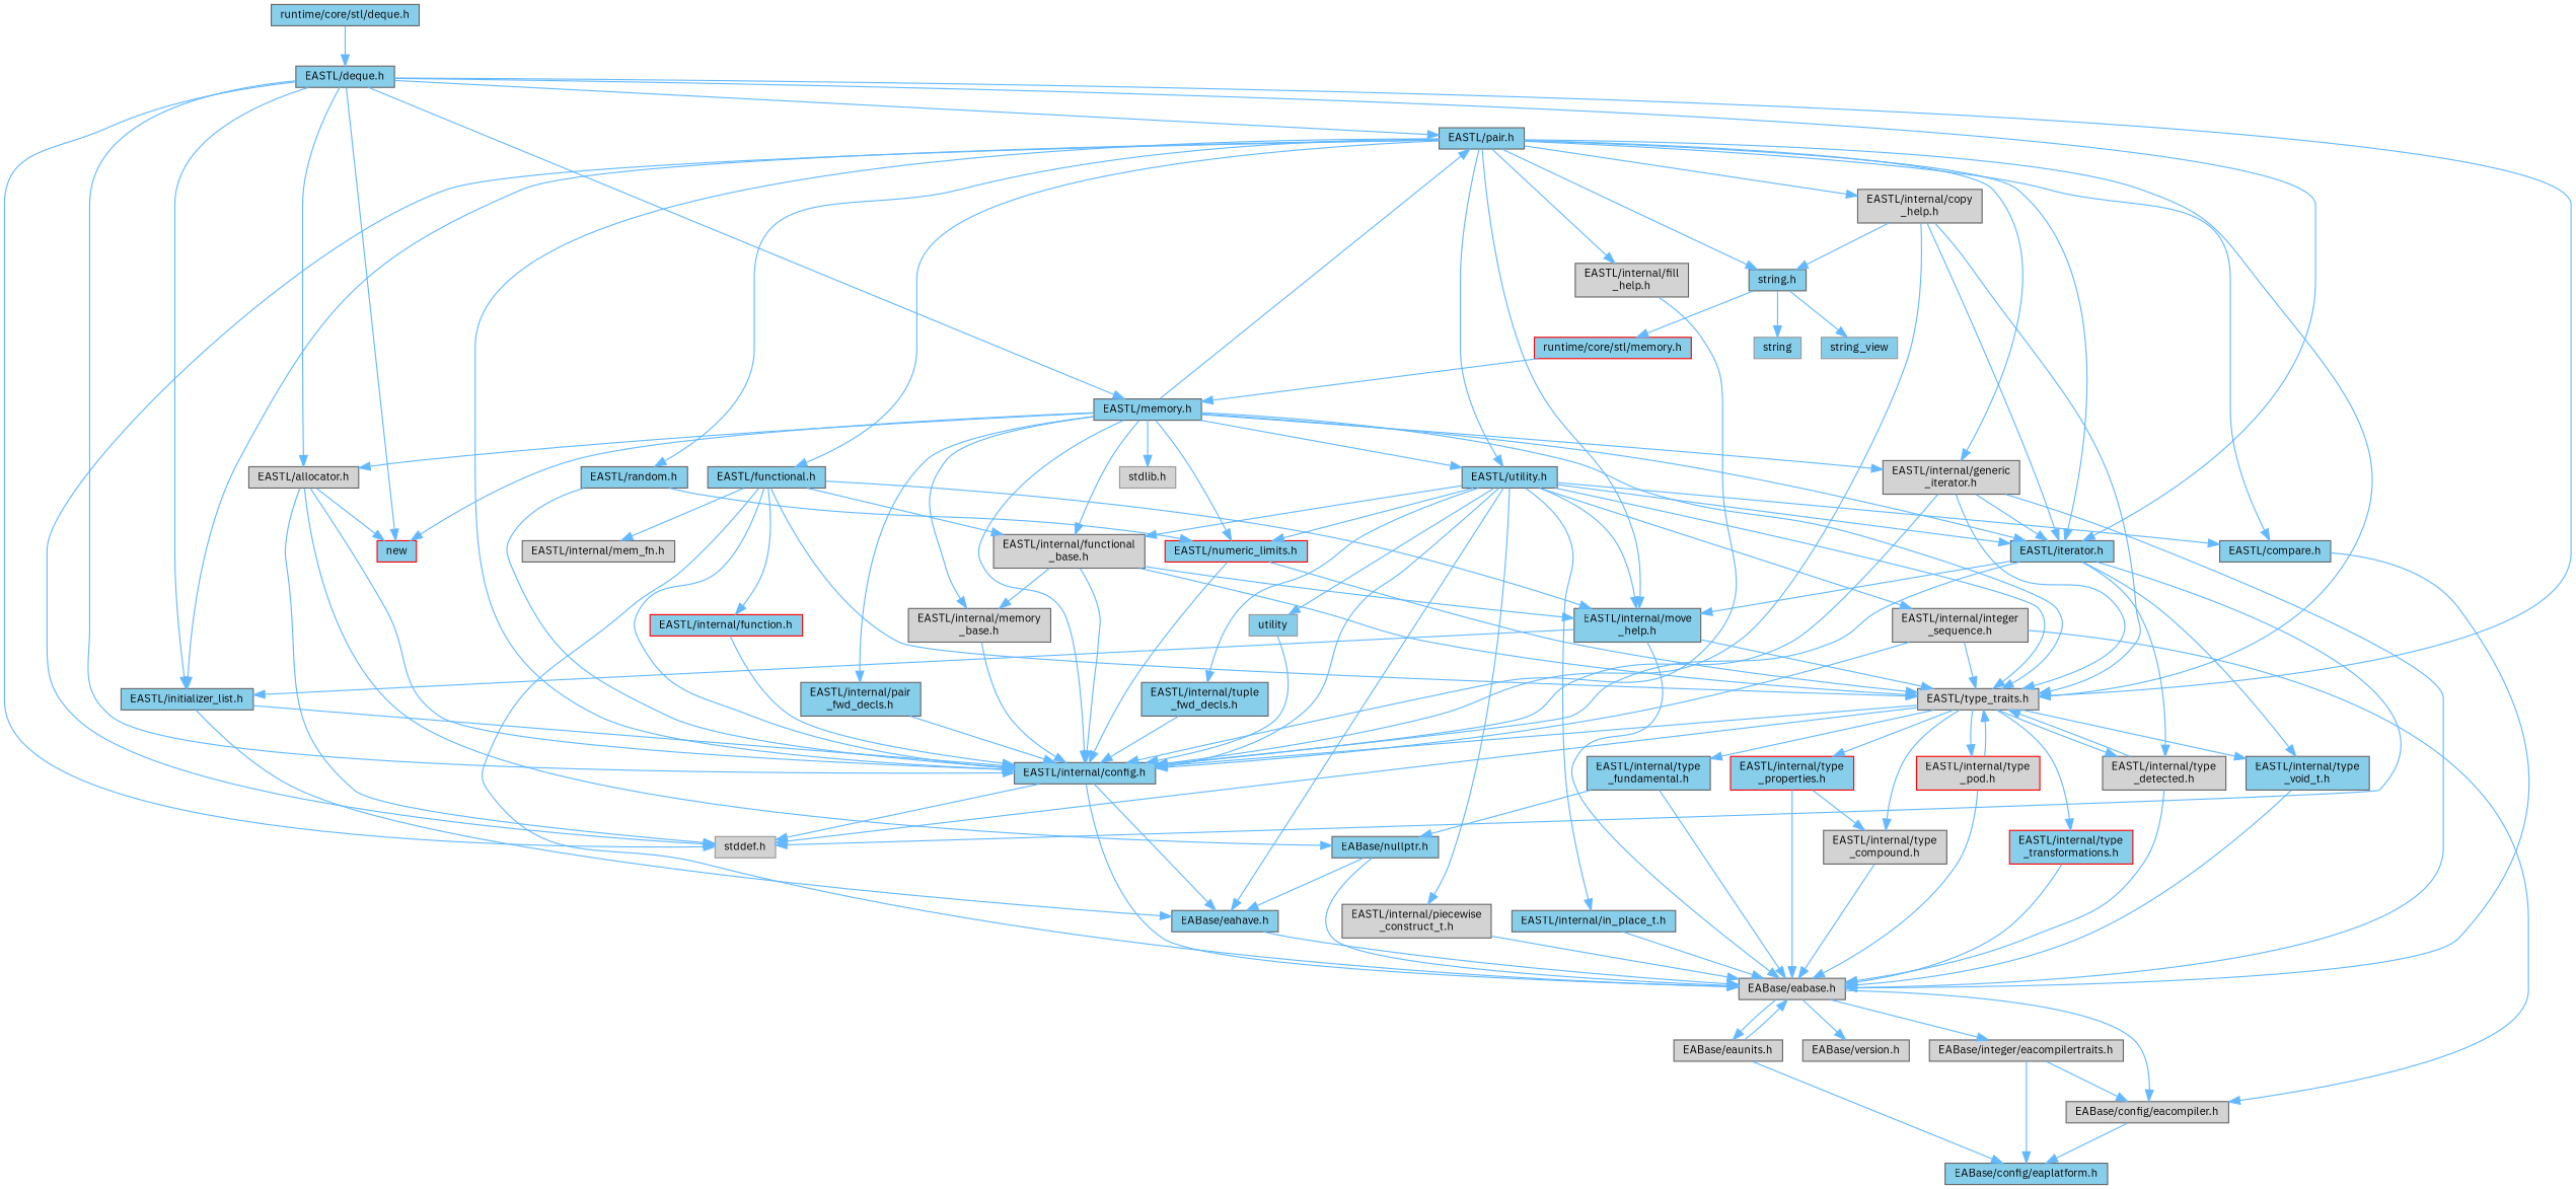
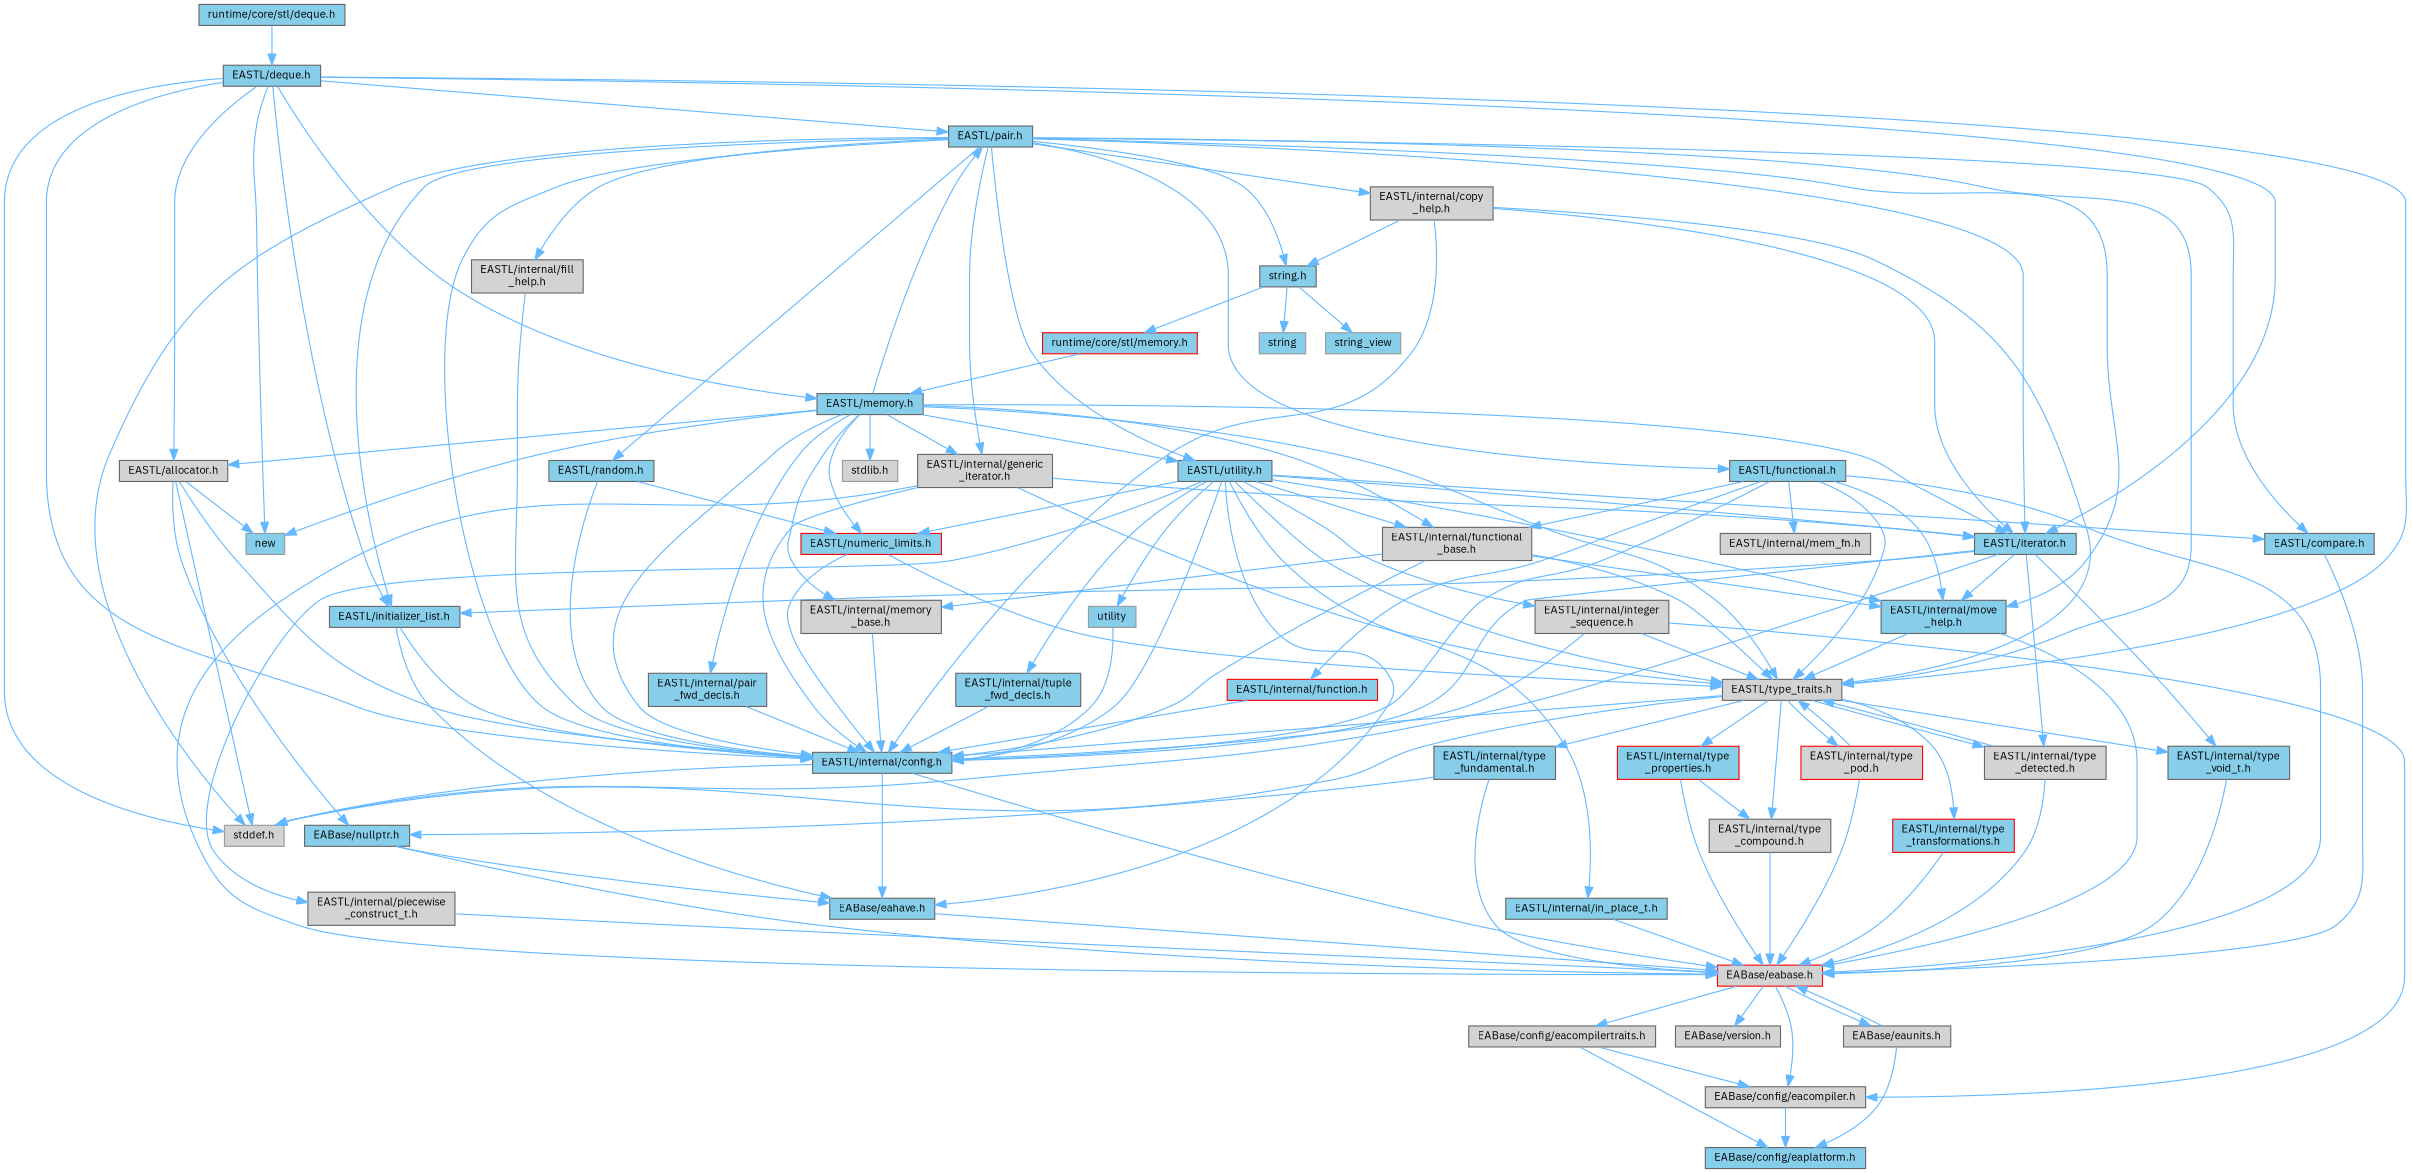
  digraph {
    fontname="IBM Plex Sans"
    node [color=grey40 fillcolor=skyblue fontname="IBM Plex Sans" fontsize=10 shape=box style=filled]
    edge [color=steelblue1 fontname="IBM Plex Sans" fontsize=10 labelfontname=Helvetica labelfontsize=10 style=solid]
    n1 [color=gray40 fontcolor=black height=0.2 label="runtime/core/stl/deque.h" width=0.4]
    n2 [height=0.2 label="EASTL/deque.h" width=0.4]
    n3 [height=0.2 label="EASTL/internal/config.h" width=0.4]
    n4 [color=grey60 fillcolor=lightgrey height=0.2 label="stddef.h" width=0.4]
    n5 [fillcolor=lightgrey height=0.2 label="EASTL/allocator.h" width=0.4]
-   n6 [color=red height=0.2 label=new width=0.4]
+   n6 [color=grey60 height=0.2 label=new width=0.4]
    n7 [height=0.2 label="EASTL/pair.h" width=0.4]
    n8 [fillcolor=lightgrey height=0.2 label="EASTL/type_traits.h" width=0.4]
    n9 [height=0.2 label="EASTL/iterator.h" width=0.4]
    n10 [height=0.2 label="EASTL/initializer_list.h" width=0.4]
    n11 [height=0.2 label="EASTL/memory.h" width=0.4]
-   n12 [fillcolor=lightgrey height=0.2 label="EABase/eabase.h" width=0.4]
+   n12 [color=red fillcolor=lightgrey height=0.2 label="EABase/eabase.h" width=0.4]
    n13 [height=0.2 label="EABase/eahave.h" width=0.4]
    n14 [height=0.2 label="EABase/nullptr.h" width=0.4]
    n15 [height=0.2 label="EASTL/internal/move\l_help.h" width=0.4]
    n16 [fillcolor=lightgrey height=0.2 label="EASTL/internal/copy\l_help.h" width=0.4]
    n17 [height=0.2 label="string.h" width=0.4]
    n18 [fillcolor=lightgrey height=0.2 label="EASTL/internal/generic\l_iterator.h" width=0.4]
    n19 [height=0.2 label="EASTL/utility.h" width=0.4]
    n20 [height=0.2 label="EASTL/compare.h" width=0.4]
    n21 [fillcolor=lightgrey height=0.2 label="EASTL/internal/fill\l_help.h" width=0.4]
    n22 [height=0.2 label="EASTL/functional.h" width=0.4]
    n23 [height=0.2 label="EASTL/random.h" width=0.4]
    n24 [height=0.2 label="EASTL/internal/type\l_fundamental.h" width=0.4]
    n25 [color=red height=0.2 label="EASTL/internal/type\l_transformations.h" width=0.4]
    n26 [height=0.2 label="EASTL/internal/type\l_void_t.h" width=0.4]
    n27 [color=red height=0.2 label="EASTL/internal/type\l_properties.h" width=0.4]
    n28 [fillcolor=lightgrey height=0.2 label="EASTL/internal/type\l_compound.h" width=0.4]
    n29 [color=red fillcolor=lightgrey height=0.2 label="EASTL/internal/type\l_pod.h" width=0.4]
    n30 [fillcolor=lightgrey height=0.2 label="EASTL/internal/type\l_detected.h" width=0.4]
    n31 [fillcolor=lightgrey height=0.2 label="EASTL/internal/memory\l_base.h" width=0.4]
    n32 [height=0.2 label="EASTL/internal/pair\l_fwd_decls.h" width=0.4]
    n33 [fillcolor=lightgrey height=0.2 label="EASTL/internal/functional\l_base.h" width=0.4]
    n34 [color=red height=0.2 label="EASTL/numeric_limits.h" width=0.4]
    n35 [color=grey60 fillcolor=lightgrey height=0.2 label="stdlib.h" width=0.4]
    n36 [fillcolor=lightgrey height=0.2 label="EABase/config/eacompiler.h" width=0.4]
-   n37 [fillcolor=lightgrey height=0.2 label="EABase/integer/eacompilertraits.h" width=0.4]
+   n37 [fillcolor=lightgrey height=0.2 label="EABase/config/eacompilertraits.h" width=0.4]
    n38 [fillcolor=lightgrey height=0.2 label="EABase/version.h" width=0.4]
    n39 [fillcolor=lightgrey height=0.2 label="EABase/eaunits.h" width=0.4]
    n40 [height=0.2 label="EABase/config/eaplatform.h" width=0.4]
    n41 [color=grey60 height=0.2 label=string width=0.4]
    n42 [color=grey60 height=0.2 label=string_view width=0.4]
    n43 [color=red height=0.2 label="runtime/core/stl/memory.h" width=0.4]
    n44 [fillcolor=lightgrey height=0.2 label="EASTL/internal/integer\l_sequence.h" width=0.4]
    n45 [height=0.2 label="EASTL/internal/tuple\l_fwd_decls.h" width=0.4]
    n46 [height=0.2 label="EASTL/internal/in_place_t.h" width=0.4]
    n47 [fillcolor=lightgrey height=0.2 label="EASTL/internal/piecewise\l_construct_t.h" width=0.4]
    n48 [color=grey60 height=0.2 label=utility width=0.4]
    n49 [fillcolor=lightgrey height=0.2 label="EASTL/internal/mem_fn.h" width=0.4]
    n50 [color=red height=0.2 label="EASTL/internal/function.h" width=0.4]
    n1 -> n2
    n2 -> n3
    n2 -> n4
    n2 -> n5
    n2 -> n6
    n2 -> n7
    n2 -> n8
    n2 -> n9
    n2 -> n10
    n2 -> n11
    n3 -> n4
    n3 -> n12
    n3 -> n13
    n5 -> n3
    n5 -> n4
    n5 -> n6
    n5 -> n14
    n7 -> n3
    n7 -> n4
    n7 -> n8
    n7 -> n9
    n7 -> n10
    n7 -> n15
    n7 -> n16
    n7 -> n17
    n7 -> n18
    n7 -> n19
    n7 -> n20
    n7 -> n21
    n7 -> n22
    n7 -> n23
    n8 -> n3
    n8 -> n4
    n8 -> n24
    n8 -> n25
    n8 -> n26
    n8 -> n27
    n8 -> n28
    n8 -> n29
    n8 -> n30
    n9 -> n3
    n9 -> n4
-   n15 -> n10
+   n9 -> n10
    n9 -> n15
    n9 -> n26
    n9 -> n30
    n10 -> n3
    n10 -> n13
    n11 -> n3
    n11 -> n5
    n11 -> n6
    n11 -> n7
    n11 -> n8
    n11 -> n9
    n11 -> n18
    n11 -> n19
    n11 -> n31
    n11 -> n32
    n11 -> n33
    n11 -> n34
    n11 -> n35
    n12 -> n36
    n12 -> n37
    n12 -> n38
    n12 -> n39
    n13 -> n12
    n14 -> n12
    n14 -> n13
    n15 -> n8
    n15 -> n12
    n16 -> n3
    n16 -> n8
    n16 -> n9
    n16 -> n17
    n17 -> n41
    n17 -> n42
    n17 -> n43
    n18 -> n3
    n18 -> n8
    n18 -> n9
    n18 -> n12
    n19 -> n3
    n19 -> n8
    n19 -> n9
    n19 -> n13
    n19 -> n15
    n19 -> n20
    n19 -> n33
    n19 -> n34
    n19 -> n44
    n19 -> n45
    n19 -> n46
    n19 -> n47
    n19 -> n48
    n20 -> n12
    n21 -> n3
    n22 -> n3
    n22 -> n8
    n22 -> n12
    n22 -> n15
    n22 -> n33
    n22 -> n49
    n22 -> n50
    n23 -> n3
    n23 -> n34
    n24 -> n12
    n24 -> n14
    n25 -> n12
    n26 -> n12
    n27 -> n12
    n27 -> n28
    n28 -> n12
    n29 -> n8
    n29 -> n12
    n30 -> n8
    n30 -> n12
    n31 -> n3
    n32 -> n3
    n33 -> n3
    n33 -> n8
    n33 -> n15
    n33 -> n31
    n34 -> n3
    n34 -> n8
    n36 -> n40
    n37 -> n36
    n37 -> n40
    n39 -> n12
    n39 -> n40
    n43 -> n11
    n44 -> n3
    n44 -> n8
    n44 -> n36
    n45 -> n3
    n46 -> n12
    n47 -> n12
    n48 -> n3
    n50 -> n3
  }
